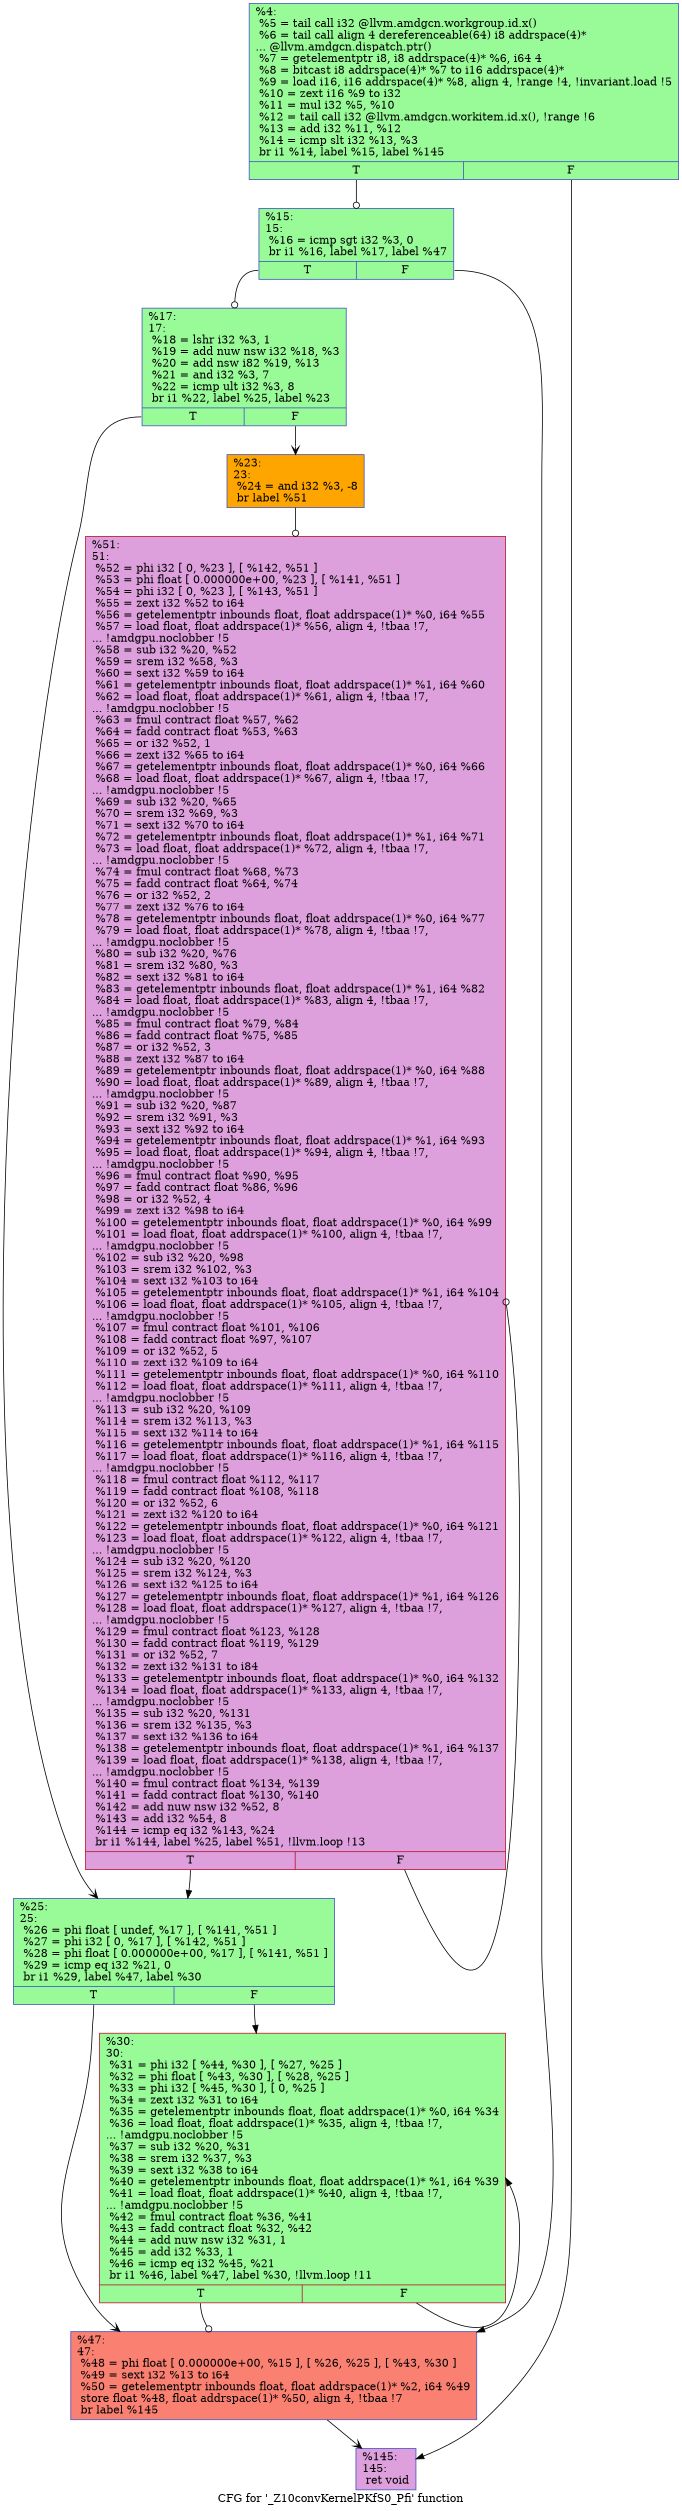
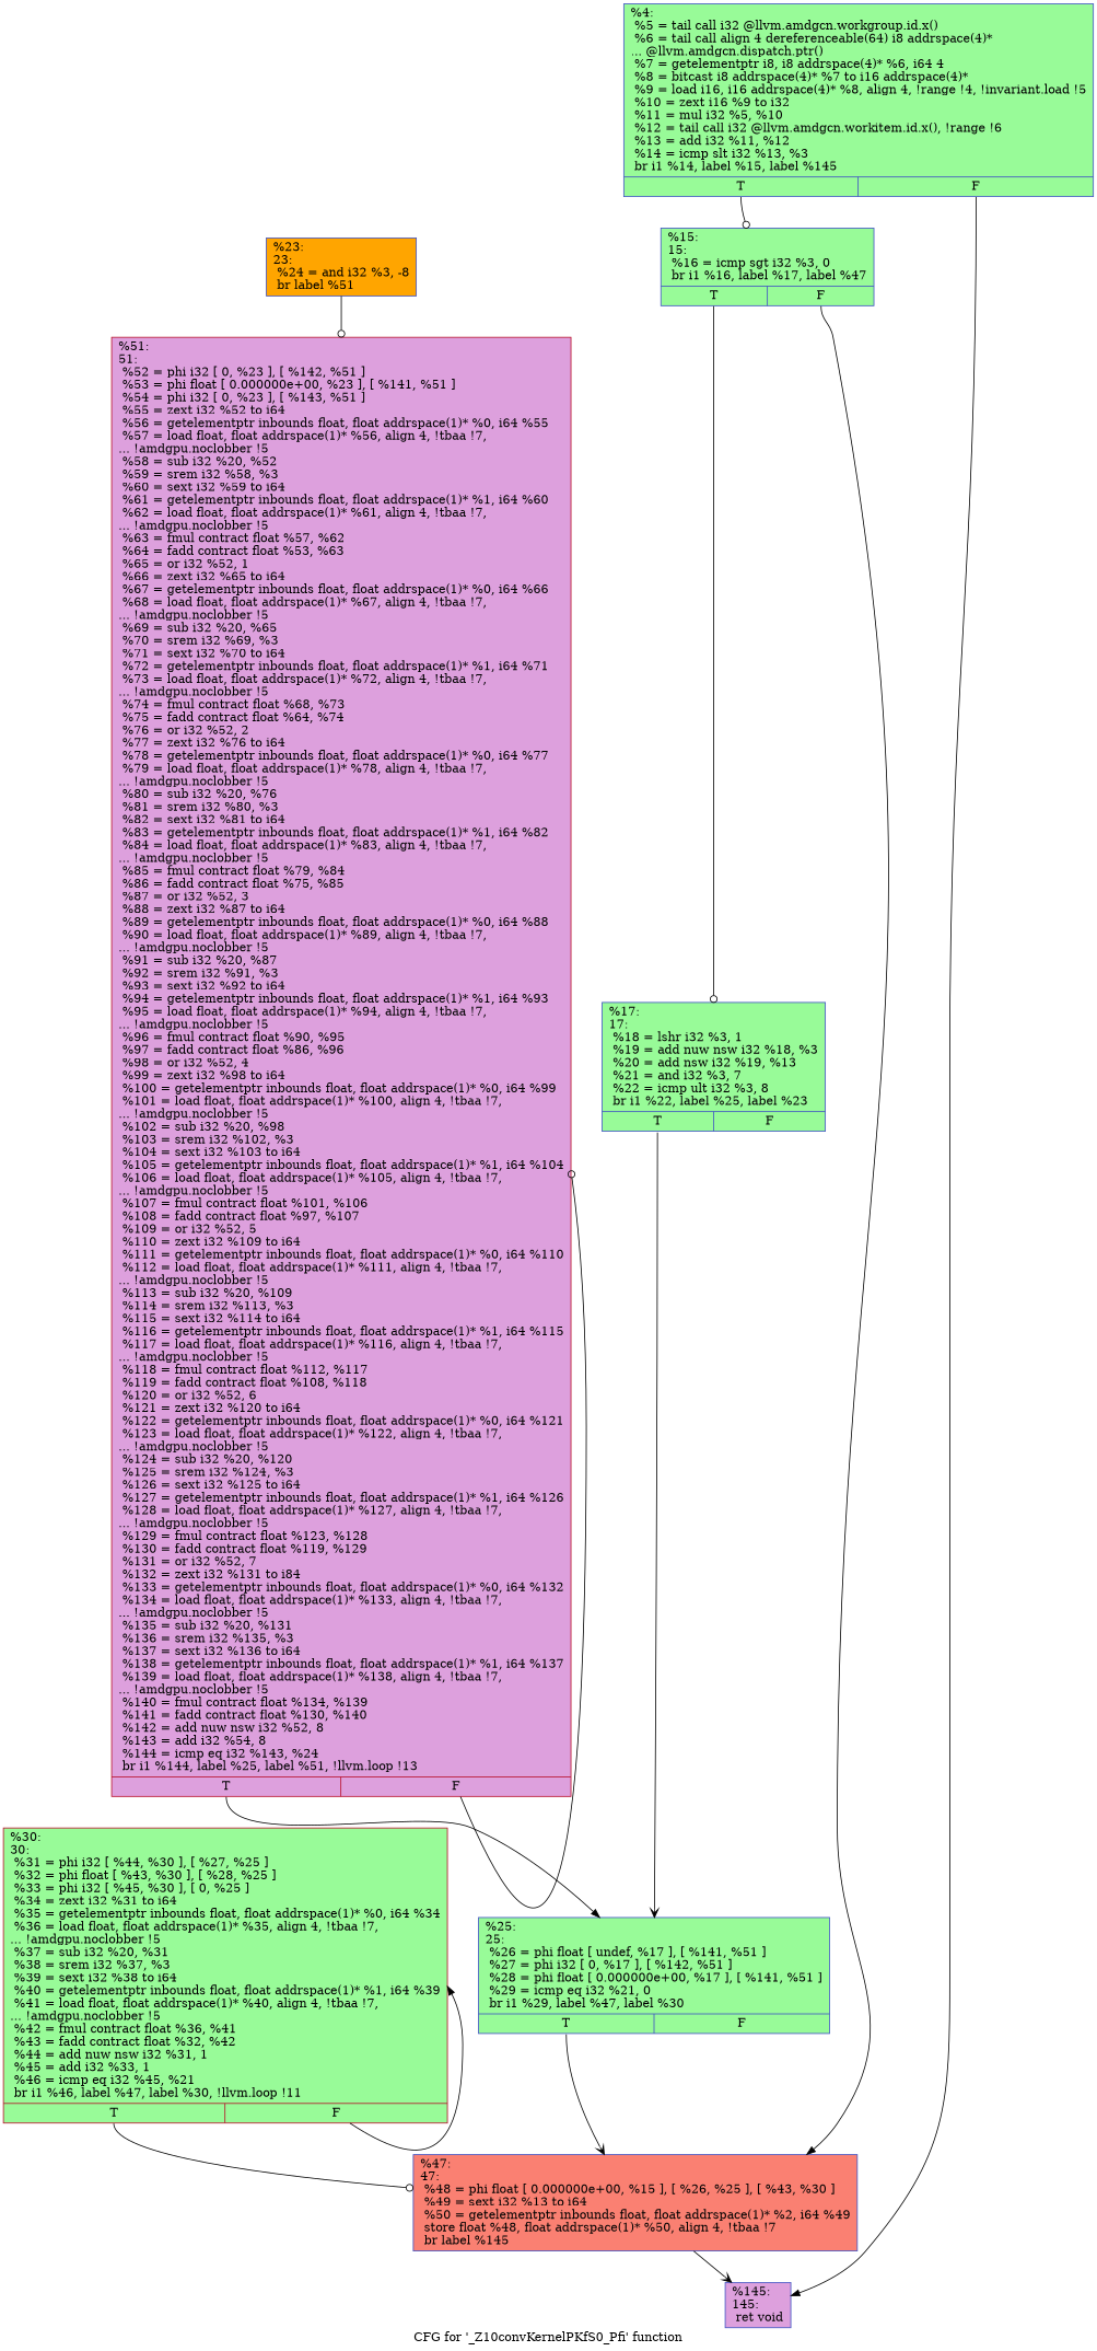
  digraph {
    fontname="DejaVu Serif"
    label="CFG for '_Z10convKernelPKfS0_Pfi' function"
    node [color="#3d50c3ff" fillcolor=palegreen fontname="DejaVu Serif" shape=record style=filled]
    edge [arrowhead=odot fontname="DejaVu Serif" tailport=s0]
    n1 [label="{%4:\l  %5 = tail call i32 @llvm.amdgcn.workgroup.id.x()\l  %6 = tail call align 4 dereferenceable(64) i8 addrspace(4)*\l... @llvm.amdgcn.dispatch.ptr()\l  %7 = getelementptr i8, i8 addrspace(4)* %6, i64 4\l  %8 = bitcast i8 addrspace(4)* %7 to i16 addrspace(4)*\l  %9 = load i16, i16 addrspace(4)* %8, align 4, !range !4, !invariant.load !5\l  %10 = zext i16 %9 to i32\l  %11 = mul i32 %5, %10\l  %12 = tail call i32 @llvm.amdgcn.workitem.id.x(), !range !6\l  %13 = add i32 %11, %12\l  %14 = icmp slt i32 %13, %3\l  br i1 %14, label %15, label %145\l|{<s0>T|<s1>F}}"]
    n2 [label="{%15:\l15:                                               \l  %16 = icmp sgt i32 %3, 0\l  br i1 %16, label %17, label %47\l|{<s0>T|<s1>F}}"]
    n3 [fillcolor=plum label="{%145:\l145:                                              \l  ret void\l}"]
-   n4 [label="{%17:\l17:                                               \l  %18 = lshr i32 %3, 1\l  %19 = add nuw nsw i32 %18, %3\l  %20 = add nsw i82 %19, %13\l  %21 = and i32 %3, 7\l  %22 = icmp ult i32 %3, 8\l  br i1 %22, label %25, label %23\l|{<s0>T|<s1>F}}"]
+   n4 [label="{%17:\l17:                                               \l  %18 = lshr i32 %3, 1\l  %19 = add nuw nsw i32 %18, %3\l  %20 = add nsw i32 %19, %13\l  %21 = and i32 %3, 7\l  %22 = icmp ult i32 %3, 8\l  br i1 %22, label %25, label %23\l|{<s0>T|<s1>F}}"]
    n5 [fillcolor=salmon label="{%47:\l47:                                               \l  %48 = phi float [ 0.000000e+00, %15 ], [ %26, %25 ], [ %43, %30 ]\l  %49 = sext i32 %13 to i64\l  %50 = getelementptr inbounds float, float addrspace(1)* %2, i64 %49\l  store float %48, float addrspace(1)* %50, align 4, !tbaa !7\l  br label %145\l}"]
    n6 [label="{%25:\l25:                                               \l  %26 = phi float [ undef, %17 ], [ %141, %51 ]\l  %27 = phi i32 [ 0, %17 ], [ %142, %51 ]\l  %28 = phi float [ 0.000000e+00, %17 ], [ %141, %51 ]\l  %29 = icmp eq i32 %21, 0\l  br i1 %29, label %47, label %30\l|{<s0>T|<s1>F}}"]
    n7 [fillcolor=orange label="{%23:\l23:                                               \l  %24 = and i32 %3, -8\l  br label %51\l}"]
    n8 [color="#b70d28ff" label="{%30:\l30:                                               \l  %31 = phi i32 [ %44, %30 ], [ %27, %25 ]\l  %32 = phi float [ %43, %30 ], [ %28, %25 ]\l  %33 = phi i32 [ %45, %30 ], [ 0, %25 ]\l  %34 = zext i32 %31 to i64\l  %35 = getelementptr inbounds float, float addrspace(1)* %0, i64 %34\l  %36 = load float, float addrspace(1)* %35, align 4, !tbaa !7,\l... !amdgpu.noclobber !5\l  %37 = sub i32 %20, %31\l  %38 = srem i32 %37, %3\l  %39 = sext i32 %38 to i64\l  %40 = getelementptr inbounds float, float addrspace(1)* %1, i64 %39\l  %41 = load float, float addrspace(1)* %40, align 4, !tbaa !7,\l... !amdgpu.noclobber !5\l  %42 = fmul contract float %36, %41\l  %43 = fadd contract float %32, %42\l  %44 = add nuw nsw i32 %31, 1\l  %45 = add i32 %33, 1\l  %46 = icmp eq i32 %45, %21\l  br i1 %46, label %47, label %30, !llvm.loop !11\l|{<s0>T|<s1>F}}"]
    n9 [color="#b70d28ff" fillcolor=plum label="{%51:\l51:                                               \l  %52 = phi i32 [ 0, %23 ], [ %142, %51 ]\l  %53 = phi float [ 0.000000e+00, %23 ], [ %141, %51 ]\l  %54 = phi i32 [ 0, %23 ], [ %143, %51 ]\l  %55 = zext i32 %52 to i64\l  %56 = getelementptr inbounds float, float addrspace(1)* %0, i64 %55\l  %57 = load float, float addrspace(1)* %56, align 4, !tbaa !7,\l... !amdgpu.noclobber !5\l  %58 = sub i32 %20, %52\l  %59 = srem i32 %58, %3\l  %60 = sext i32 %59 to i64\l  %61 = getelementptr inbounds float, float addrspace(1)* %1, i64 %60\l  %62 = load float, float addrspace(1)* %61, align 4, !tbaa !7,\l... !amdgpu.noclobber !5\l  %63 = fmul contract float %57, %62\l  %64 = fadd contract float %53, %63\l  %65 = or i32 %52, 1\l  %66 = zext i32 %65 to i64\l  %67 = getelementptr inbounds float, float addrspace(1)* %0, i64 %66\l  %68 = load float, float addrspace(1)* %67, align 4, !tbaa !7,\l... !amdgpu.noclobber !5\l  %69 = sub i32 %20, %65\l  %70 = srem i32 %69, %3\l  %71 = sext i32 %70 to i64\l  %72 = getelementptr inbounds float, float addrspace(1)* %1, i64 %71\l  %73 = load float, float addrspace(1)* %72, align 4, !tbaa !7,\l... !amdgpu.noclobber !5\l  %74 = fmul contract float %68, %73\l  %75 = fadd contract float %64, %74\l  %76 = or i32 %52, 2\l  %77 = zext i32 %76 to i64\l  %78 = getelementptr inbounds float, float addrspace(1)* %0, i64 %77\l  %79 = load float, float addrspace(1)* %78, align 4, !tbaa !7,\l... !amdgpu.noclobber !5\l  %80 = sub i32 %20, %76\l  %81 = srem i32 %80, %3\l  %82 = sext i32 %81 to i64\l  %83 = getelementptr inbounds float, float addrspace(1)* %1, i64 %82\l  %84 = load float, float addrspace(1)* %83, align 4, !tbaa !7,\l... !amdgpu.noclobber !5\l  %85 = fmul contract float %79, %84\l  %86 = fadd contract float %75, %85\l  %87 = or i32 %52, 3\l  %88 = zext i32 %87 to i64\l  %89 = getelementptr inbounds float, float addrspace(1)* %0, i64 %88\l  %90 = load float, float addrspace(1)* %89, align 4, !tbaa !7,\l... !amdgpu.noclobber !5\l  %91 = sub i32 %20, %87\l  %92 = srem i32 %91, %3\l  %93 = sext i32 %92 to i64\l  %94 = getelementptr inbounds float, float addrspace(1)* %1, i64 %93\l  %95 = load float, float addrspace(1)* %94, align 4, !tbaa !7,\l... !amdgpu.noclobber !5\l  %96 = fmul contract float %90, %95\l  %97 = fadd contract float %86, %96\l  %98 = or i32 %52, 4\l  %99 = zext i32 %98 to i64\l  %100 = getelementptr inbounds float, float addrspace(1)* %0, i64 %99\l  %101 = load float, float addrspace(1)* %100, align 4, !tbaa !7,\l... !amdgpu.noclobber !5\l  %102 = sub i32 %20, %98\l  %103 = srem i32 %102, %3\l  %104 = sext i32 %103 to i64\l  %105 = getelementptr inbounds float, float addrspace(1)* %1, i64 %104\l  %106 = load float, float addrspace(1)* %105, align 4, !tbaa !7,\l... !amdgpu.noclobber !5\l  %107 = fmul contract float %101, %106\l  %108 = fadd contract float %97, %107\l  %109 = or i32 %52, 5\l  %110 = zext i32 %109 to i64\l  %111 = getelementptr inbounds float, float addrspace(1)* %0, i64 %110\l  %112 = load float, float addrspace(1)* %111, align 4, !tbaa !7,\l... !amdgpu.noclobber !5\l  %113 = sub i32 %20, %109\l  %114 = srem i32 %113, %3\l  %115 = sext i32 %114 to i64\l  %116 = getelementptr inbounds float, float addrspace(1)* %1, i64 %115\l  %117 = load float, float addrspace(1)* %116, align 4, !tbaa !7,\l... !amdgpu.noclobber !5\l  %118 = fmul contract float %112, %117\l  %119 = fadd contract float %108, %118\l  %120 = or i32 %52, 6\l  %121 = zext i32 %120 to i64\l  %122 = getelementptr inbounds float, float addrspace(1)* %0, i64 %121\l  %123 = load float, float addrspace(1)* %122, align 4, !tbaa !7,\l... !amdgpu.noclobber !5\l  %124 = sub i32 %20, %120\l  %125 = srem i32 %124, %3\l  %126 = sext i32 %125 to i64\l  %127 = getelementptr inbounds float, float addrspace(1)* %1, i64 %126\l  %128 = load float, float addrspace(1)* %127, align 4, !tbaa !7,\l... !amdgpu.noclobber !5\l  %129 = fmul contract float %123, %128\l  %130 = fadd contract float %119, %129\l  %131 = or i32 %52, 7\l  %132 = zext i32 %131 to i84\l  %133 = getelementptr inbounds float, float addrspace(1)* %0, i64 %132\l  %134 = load float, float addrspace(1)* %133, align 4, !tbaa !7,\l... !amdgpu.noclobber !5\l  %135 = sub i32 %20, %131\l  %136 = srem i32 %135, %3\l  %137 = sext i32 %136 to i64\l  %138 = getelementptr inbounds float, float addrspace(1)* %1, i64 %137\l  %139 = load float, float addrspace(1)* %138, align 4, !tbaa !7,\l... !amdgpu.noclobber !5\l  %140 = fmul contract float %134, %139\l  %141 = fadd contract float %130, %140\l  %142 = add nuw nsw i32 %52, 8\l  %143 = add i32 %54, 8\l  %144 = icmp eq i32 %143, %24\l  br i1 %144, label %25, label %51, !llvm.loop !13\l|{<s0>T|<s1>F}}"]
    n1 -> n2
    n1 -> n3 [arrowhead=normal tailport=s1]
    n2 -> n4
    n2 -> n5 [arrowhead=normal tailport=s1]
    n4 -> n6 [arrowhead=vee]
-   n4 -> n7 [arrowhead=vee tailport=s1]
    n5 -> n3 [arrowhead=vee]
    n6 -> n5 [arrowhead=vee]
-   n6 -> n8 [arrowhead=normal tailport=s1]
    n7 -> n9
    n8 -> n5
    n8 -> n8 [arrowhead=normal tailport=s1]
    n9 -> n6 [arrowhead=normal]
    n9 -> n9 [tailport=s1]
  }
